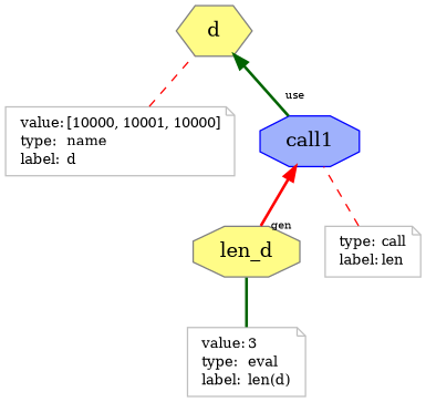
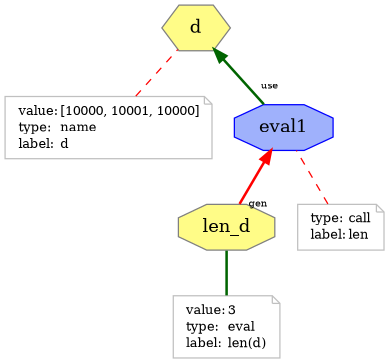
  digraph {
    rankdir=BT
    node [color=gray shape=note]
    edge [arrowhead=none color=red style=bold]
    n1 [color="#808080" fillcolor="#FFFC87" label=d shape=hexagon style=filled]
    n2 [fontcolor=black fontsize=10 label=<<TABLE cellpadding="0" border="0"> 	<TR> 	    <TD align="left">value:</TD> 	    <TD align="left">[10000, 10001, 10000]</TD> 	</TR> 	<TR> 	    <TD align="left">type:</TD> 	    <TD align="left">name</TD> 	</TR> 	<TR> 	    <TD align="left">label:</TD> 	    <TD align="left">d</TD> 	</TR> </TABLE>>]
    n3 [color="#808080" fillcolor="#FFFC87" label=len_d shape=octagon style=filled]
-   n4 [color="#0000FF" fillcolor="#9FB1FC" label=call1 shape=octagon sides=4 style=filled]
+   n4 [color="#0000FF" fillcolor="#9FB1FC" label=eval1 shape=octagon sides=4 style=filled]
    n5 [fontcolor=black fontsize=10 label=<<TABLE cellpadding="0" border="0"> 	<TR> 	    <TD align="left">value:</TD> 	    <TD align="left">3</TD> 	</TR> 	<TR> 	    <TD align="left">type:</TD> 	    <TD align="left">eval</TD> 	</TR> 	<TR> 	    <TD align="left">label:</TD> 	    <TD align="left">len(d)</TD> 	</TR> </TABLE>>]
    n6 [fontcolor=black fontsize=10 label=<<TABLE cellpadding="0" border="0"> 	<TR> 	    <TD align="left">type:</TD> 	    <TD align="left">call</TD> 	</TR> 	<TR> 	    <TD align="left">label:</TD> 	    <TD align="left">len</TD> 	</TR> </TABLE>>]
    n2 -> n1 [style=dashed]
    n3 -> n4 [labelangle=60.0 labeldistance=1.5 labelfontsize=8 rotation=20 taillabel=gen arrowhead=""]
    n4 -> n1 [color=darkgreen labelangle=60.0 labeldistance=1.5 labelfontsize=8 rotation=20 taillabel=use arrowhead=""]
    n5 -> n3 [color=darkgreen]
    n6 -> n4 [style=dashed]
  }
